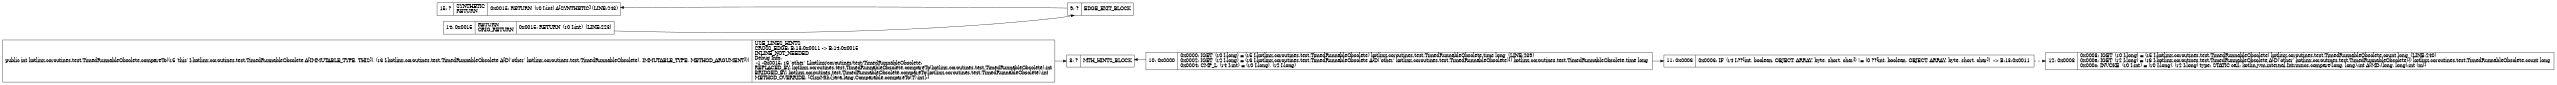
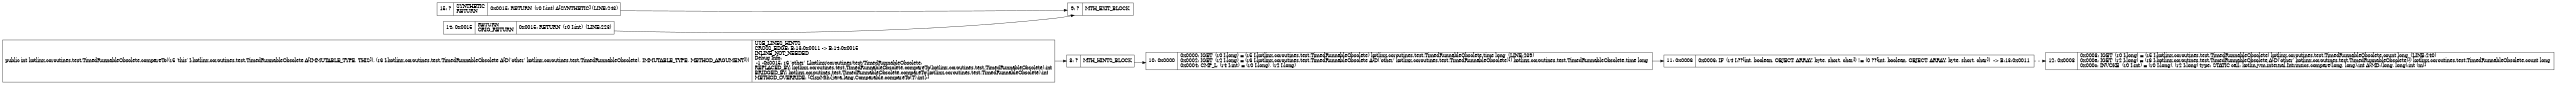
  digraph {
    rankdir=LR
    node [shape=record]
    n1 [label="{8\:\ ?|MTH_HINTS_BLOCK\l}"]
    n2 [label="{10\:\ 0x0000|0x0000: IGET  (r0 I:long) = (r5 I:kotlinx.coroutines.test.TimedRunnableObsolete) kotlinx.coroutines.test.TimedRunnableObsolete.time long  (LINE:239)\l0x0002: IGET  (r2 I:long) = (r6 I:kotlinx.coroutines.test.TimedRunnableObsolete A[D('other' kotlinx.coroutines.test.TimedRunnableObsolete)]) kotlinx.coroutines.test.TimedRunnableObsolete.time long \l0x0004: CMP_L  (r4 I:int) = (r0 I:long), (r2 I:long) \l}"]
    n3 [label="{11\:\ 0x0006|0x0006: IF  (r4 I:??[int, boolean, OBJECT, ARRAY, byte, short, char]) != (0 ??[int, boolean, OBJECT, ARRAY, byte, short, char])  \-\> B:13:0x0011 \l}"]
    n4 [label="{12\:\ 0x0008|0x0008: IGET  (r0 I:long) = (r5 I:kotlinx.coroutines.test.TimedRunnableObsolete) kotlinx.coroutines.test.TimedRunnableObsolete.count long  (LINE:240)\l0x000a: IGET  (r2 I:long) = (r6 I:kotlinx.coroutines.test.TimedRunnableObsolete A[D('other' kotlinx.coroutines.test.TimedRunnableObsolete)]) kotlinx.coroutines.test.TimedRunnableObsolete.count long \l0x000c: INVOKE  (r0 I:int) = (r0 I:long), (r2 I:long) type: STATIC call: kotlin.jvm.internal.Intrinsics.compare(long, long):int A[MD:(long, long):int (m)]\l}"]
    n5 [label="{15\:\ ?|SYNTHETIC\lRETURN\l|0x0015: RETURN  (r0 I:int) A[SYNTHETIC] (LINE:243)\l}"]
-   n6 [label="{9\:\ ?|EDGE_EXIT_BLOCK\l}"]
+   n6 [label="{9\:\ ?|MTH_EXIT_BLOCK\l}"]
    n7 [label="{14\:\ 0x0015|RETURN\lORIG_RETURN\l|0x0015: RETURN  (r0 I:int)  (LINE:223)\l}"]
    n8 [label="{public int kotlinx.coroutines.test.TimedRunnableObsolete.compareTo((r5 'this' I:kotlinx.coroutines.test.TimedRunnableObsolete A[IMMUTABLE_TYPE, THIS]), (r6 I:kotlinx.coroutines.test.TimedRunnableObsolete A[D('other' kotlinx.coroutines.test.TimedRunnableObsolete), IMMUTABLE_TYPE, METHOD_ARGUMENT]))  | USE_LINES_HINTS\lCROSS_EDGE: B:13:0x0011 \-\> B:14:0x0015\lINLINE_NOT_NEEDED\lDebug Info:\l  \-1 \-0x0015: r6 'other' Lkotlinx\/coroutines\/test\/TimedRunnableObsolete;\lREPLACED_BY: kotlinx.coroutines.test.TimedRunnableObsolete.compareTo(kotlinx.coroutines.test.TimedRunnableObsolete):int\lBRIDGED_BY: kotlinx.coroutines.test.TimedRunnableObsolete.compareTo(kotlinx.coroutines.test.TimedRunnableObsolete):int\lMETHOD_OVERRIDE: [ClspMth\{java.lang.Comparable.compareTo(T):int\}]\l}"]
-   n2 -> n1
+   n1 -> n2
    n2 -> n3
    n3 -> n4 [style=dashed]
-   n6 -> n5
+   n5 -> n6
    n7 -> n6
    n8 -> n1
  }
